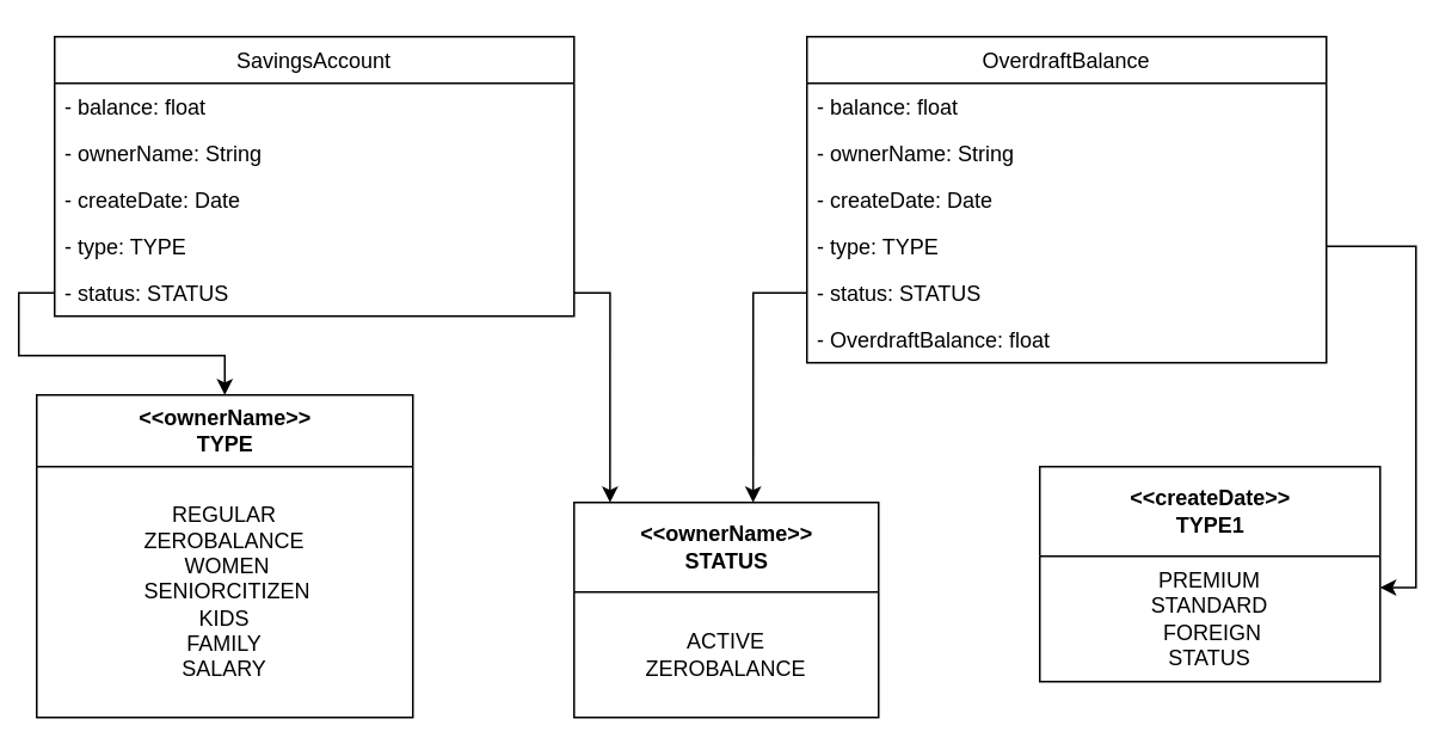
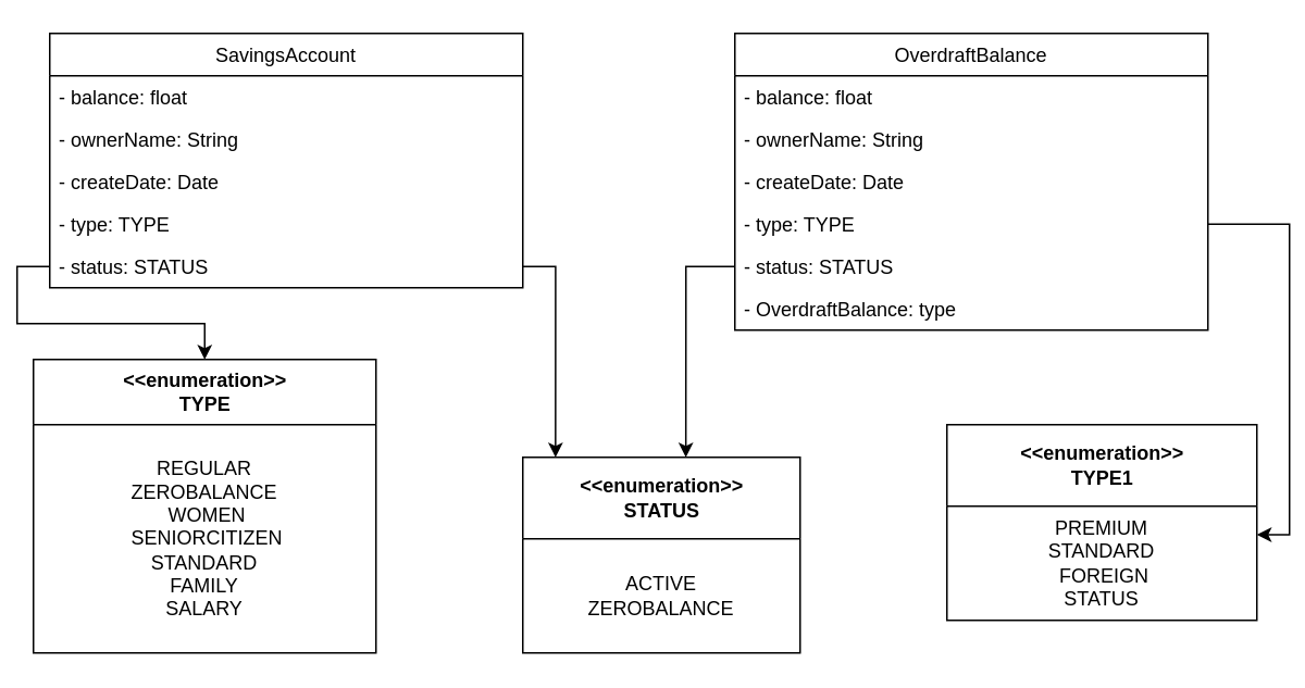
  <mxCell id="0" />
  <mxCell id="1" parent="0" />
  <mxCell id="2" value="SavingsAccount" style="swimlane;fontStyle=0;childLayout=stackLayout;horizontal=1;startSize=26;fillColor=none;horizontalStack=0;resizeParent=1;resizeParentMax=0;resizeLast=0;collapsible=1;marginBottom=0;" vertex="1" parent="1"><mxGeometry x="30" y="20" width="290" height="156" as="geometry" /></mxCell>
  <mxCell id="3" value="- balance: float" style="text;strokeColor=none;fillColor=none;align=left;verticalAlign=top;spacingLeft=4;spacingRight=4;overflow=hidden;rotatable=0;points=[[0,0.5],[1,0.5]];portConstraint=eastwest;" vertex="1" parent="2"><mxGeometry y="26" width="290" height="26" as="geometry" /></mxCell>
  <mxCell id="4" value="- ownerName: String" style="text;strokeColor=none;fillColor=none;align=left;verticalAlign=top;spacingLeft=4;spacingRight=4;overflow=hidden;rotatable=0;points=[[0,0.5],[1,0.5]];portConstraint=eastwest;" vertex="1" parent="2"><mxGeometry y="52" width="290" height="26" as="geometry" /></mxCell>
  <mxCell id="5" value="- createDate: Date" style="text;strokeColor=none;fillColor=none;align=left;verticalAlign=top;spacingLeft=4;spacingRight=4;overflow=hidden;rotatable=0;points=[[0,0.5],[1,0.5]];portConstraint=eastwest;" vertex="1" parent="2"><mxGeometry y="78" width="290" height="26" as="geometry" /></mxCell>
  <mxCell id="6" value="- type: TYPE" style="text;strokeColor=none;fillColor=none;align=left;verticalAlign=top;spacingLeft=4;spacingRight=4;overflow=hidden;rotatable=0;points=[[0,0.5],[1,0.5]];portConstraint=eastwest;" vertex="1" parent="2"><mxGeometry y="104" width="290" height="26" as="geometry" /></mxCell>
  <mxCell id="7" value="- status: STATUS" style="text;strokeColor=none;fillColor=none;align=left;verticalAlign=top;spacingLeft=4;spacingRight=4;overflow=hidden;rotatable=0;points=[[0,0.5],[1,0.5]];portConstraint=eastwest;" vertex="1" parent="2"><mxGeometry y="130" width="290" height="26" as="geometry" /></mxCell>
  <mxCell id="8" value="OverdraftBalance" style="swimlane;fontStyle=0;childLayout=stackLayout;horizontal=1;startSize=26;fillColor=none;horizontalStack=0;resizeParent=1;resizeParentMax=0;resizeLast=0;collapsible=1;marginBottom=0;" vertex="1" parent="1"><mxGeometry x="450" y="20" width="290" height="182" as="geometry" /></mxCell>
  <mxCell id="9" value="- balance: float" style="text;strokeColor=none;fillColor=none;align=left;verticalAlign=top;spacingLeft=4;spacingRight=4;overflow=hidden;rotatable=0;points=[[0,0.5],[1,0.5]];portConstraint=eastwest;" vertex="1" parent="8"><mxGeometry y="26" width="290" height="26" as="geometry" /></mxCell>
  <mxCell id="10" value="- ownerName: String" style="text;strokeColor=none;fillColor=none;align=left;verticalAlign=top;spacingLeft=4;spacingRight=4;overflow=hidden;rotatable=0;points=[[0,0.5],[1,0.5]];portConstraint=eastwest;" vertex="1" parent="8"><mxGeometry y="52" width="290" height="26" as="geometry" /></mxCell>
  <mxCell id="11" value="- createDate: Date" style="text;strokeColor=none;fillColor=none;align=left;verticalAlign=top;spacingLeft=4;spacingRight=4;overflow=hidden;rotatable=0;points=[[0,0.5],[1,0.5]];portConstraint=eastwest;" vertex="1" parent="8"><mxGeometry y="78" width="290" height="26" as="geometry" /></mxCell>
  <mxCell id="12" value="- type: TYPE" style="text;strokeColor=none;fillColor=none;align=left;verticalAlign=top;spacingLeft=4;spacingRight=4;overflow=hidden;rotatable=0;points=[[0,0.5],[1,0.5]];portConstraint=eastwest;" vertex="1" parent="8"><mxGeometry y="104" width="290" height="26" as="geometry" /></mxCell>
  <mxCell id="13" value="- status: STATUS" style="text;strokeColor=none;fillColor=none;align=left;verticalAlign=top;spacingLeft=4;spacingRight=4;overflow=hidden;rotatable=0;points=[[0,0.5],[1,0.5]];portConstraint=eastwest;" vertex="1" parent="8"><mxGeometry y="130" width="290" height="26" as="geometry" /></mxCell>
- <mxCell id="14" value="- OverdraftBalance: float&#10;&#10;&#10;" style="text;strokeColor=none;fillColor=none;align=left;verticalAlign=top;spacingLeft=4;spacingRight=4;overflow=hidden;rotatable=0;points=[[0,0.5],[1,0.5]];portConstraint=eastwest;" vertex="1" parent="8"><mxGeometry y="156" width="290" height="26" as="geometry" /></mxCell>
- <mxCell id="15" value="&amp;lt;&amp;lt;createDate&amp;gt;&amp;gt;&lt;br&gt;TYPE1" style="swimlane;fontStyle=1;align=center;verticalAlign=middle;childLayout=stackLayout;horizontal=1;startSize=50;horizontalStack=0;resizeParent=1;resizeParentMax=0;resizeLast=0;collapsible=0;marginBottom=0;html=1;" vertex="1" parent="1"><mxGeometry x="580" y="260" width="190" height="120" as="geometry" /></mxCell>
+ <mxCell id="14" value="- OverdraftBalance: type&#10;&#10;&#10;" style="text;strokeColor=none;fillColor=none;align=left;verticalAlign=top;spacingLeft=4;spacingRight=4;overflow=hidden;rotatable=0;points=[[0,0.5],[1,0.5]];portConstraint=eastwest;" vertex="1" parent="8"><mxGeometry y="156" width="290" height="26" as="geometry" /></mxCell>
+ <mxCell id="15" value="&amp;lt;&amp;lt;enumeration&amp;gt;&amp;gt;&lt;br&gt;TYPE1" style="swimlane;fontStyle=1;align=center;verticalAlign=middle;childLayout=stackLayout;horizontal=1;startSize=50;horizontalStack=0;resizeParent=1;resizeParentMax=0;resizeLast=0;collapsible=0;marginBottom=0;html=1;" vertex="1" parent="1"><mxGeometry x="580" y="260" width="190" height="120" as="geometry" /></mxCell>
  <mxCell id="16" value="PREMIUM&lt;br&gt;STANDARD&lt;br&gt;&amp;nbsp;FOREIGN&lt;br&gt;STATUS" style="text;html=1;strokeColor=none;fillColor=none;align=center;verticalAlign=middle;whiteSpace=wrap;rounded=0;" vertex="1" parent="15"><mxGeometry y="50" width="190" height="70" as="geometry" /></mxCell>
- <mxCell id="17" value="&amp;lt;&amp;lt;ownerName&amp;gt;&amp;gt;&lt;br&gt;TYPE" style="swimlane;fontStyle=1;align=center;verticalAlign=middle;childLayout=stackLayout;horizontal=1;startSize=40;horizontalStack=0;resizeParent=1;resizeParentMax=0;resizeLast=0;collapsible=0;marginBottom=0;html=1;" vertex="1" parent="1"><mxGeometry x="20" y="220" width="210" height="180" as="geometry" /></mxCell>
- <mxCell id="18" value="REGULAR&lt;br&gt;ZEROBALANCE&lt;br&gt;&amp;nbsp;WOMEN&lt;br&gt;&amp;nbsp;SENIORCITIZEN&lt;br&gt;KIDS&lt;br&gt;FAMILY&lt;br&gt;SALARY" style="text;html=1;strokeColor=none;fillColor=none;align=center;verticalAlign=middle;whiteSpace=wrap;rounded=0;" vertex="1" parent="17"><mxGeometry y="40" width="210" height="140" as="geometry" /></mxCell>
- <mxCell id="19" value="&amp;lt;&amp;lt;ownerName&amp;gt;&amp;gt;&lt;br&gt;STATUS" style="swimlane;fontStyle=1;align=center;verticalAlign=middle;childLayout=stackLayout;horizontal=1;startSize=50;horizontalStack=0;resizeParent=1;resizeParentMax=0;resizeLast=0;collapsible=0;marginBottom=0;html=1;" vertex="1" parent="1"><mxGeometry x="320" y="280" width="170" height="120" as="geometry" /></mxCell>
+ <mxCell id="17" value="&amp;lt;&amp;lt;enumeration&amp;gt;&amp;gt;&lt;br&gt;TYPE" style="swimlane;fontStyle=1;align=center;verticalAlign=middle;childLayout=stackLayout;horizontal=1;startSize=40;horizontalStack=0;resizeParent=1;resizeParentMax=0;resizeLast=0;collapsible=0;marginBottom=0;html=1;" vertex="1" parent="1"><mxGeometry x="20" y="220" width="210" height="180" as="geometry" /></mxCell>
+ <mxCell id="18" value="REGULAR&lt;br&gt;ZEROBALANCE&lt;br&gt;&amp;nbsp;WOMEN&lt;br&gt;&amp;nbsp;SENIORCITIZEN&lt;br&gt;STANDARD&lt;br&gt;FAMILY&lt;br&gt;SALARY" style="text;html=1;strokeColor=none;fillColor=none;align=center;verticalAlign=middle;whiteSpace=wrap;rounded=0;" vertex="1" parent="17"><mxGeometry y="40" width="210" height="140" as="geometry" /></mxCell>
+ <mxCell id="19" value="&amp;lt;&amp;lt;enumeration&amp;gt;&amp;gt;&lt;br&gt;STATUS" style="swimlane;fontStyle=1;align=center;verticalAlign=middle;childLayout=stackLayout;horizontal=1;startSize=50;horizontalStack=0;resizeParent=1;resizeParentMax=0;resizeLast=0;collapsible=0;marginBottom=0;html=1;" vertex="1" parent="1"><mxGeometry x="320" y="280" width="170" height="120" as="geometry" /></mxCell>
  <mxCell id="20" value="ACTIVE&lt;br&gt;ZEROBALANCE" style="text;html=1;strokeColor=none;fillColor=none;align=center;verticalAlign=middle;whiteSpace=wrap;rounded=0;" vertex="1" parent="19"><mxGeometry y="50" width="170" height="70" as="geometry" /></mxCell>
  <mxCell id="21" style="edgeStyle=orthogonalEdgeStyle;rounded=0;orthogonalLoop=1;jettySize=auto;html=1;exitX=0.5;exitY=1;exitDx=0;exitDy=0;" edge="1" parent="19" source="20" target="20"><mxGeometry relative="1" as="geometry" /></mxCell>
  <mxCell id="22" style="edgeStyle=orthogonalEdgeStyle;rounded=0;orthogonalLoop=1;jettySize=auto;html=1;exitX=1;exitY=0.5;exitDx=0;exitDy=0;entryX=0.118;entryY=0;entryDx=0;entryDy=0;entryPerimeter=0;" edge="1" parent="1" source="7" target="19"><mxGeometry relative="1" as="geometry" /></mxCell>
  <mxCell id="23" style="edgeStyle=orthogonalEdgeStyle;rounded=0;orthogonalLoop=1;jettySize=auto;html=1;entryX=0.588;entryY=0;entryDx=0;entryDy=0;entryPerimeter=0;exitX=0;exitY=0.5;exitDx=0;exitDy=0;" edge="1" parent="1" source="13" target="19"><mxGeometry relative="1" as="geometry"><mxPoint x="440" y="170" as="sourcePoint" /><mxPoint x="350.06" y="290" as="targetPoint" /></mxGeometry></mxCell>
  <mxCell id="24" style="edgeStyle=orthogonalEdgeStyle;rounded=0;orthogonalLoop=1;jettySize=auto;html=1;exitX=0;exitY=0.5;exitDx=0;exitDy=0;entryX=0.5;entryY=0;entryDx=0;entryDy=0;" edge="1" parent="1" source="7" target="17"><mxGeometry relative="1" as="geometry" /></mxCell>
  <mxCell id="25" style="edgeStyle=orthogonalEdgeStyle;rounded=0;orthogonalLoop=1;jettySize=auto;html=1;exitX=1;exitY=0.5;exitDx=0;exitDy=0;entryX=1;entryY=0.25;entryDx=0;entryDy=0;" edge="1" parent="1" source="12" target="16"><mxGeometry relative="1" as="geometry" /></mxCell>
